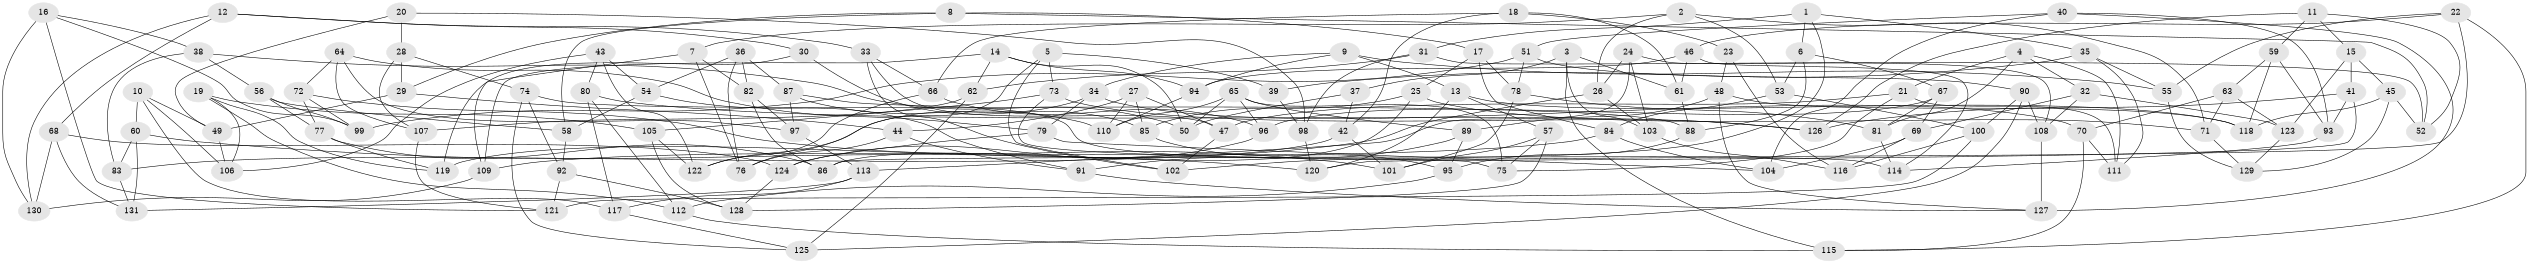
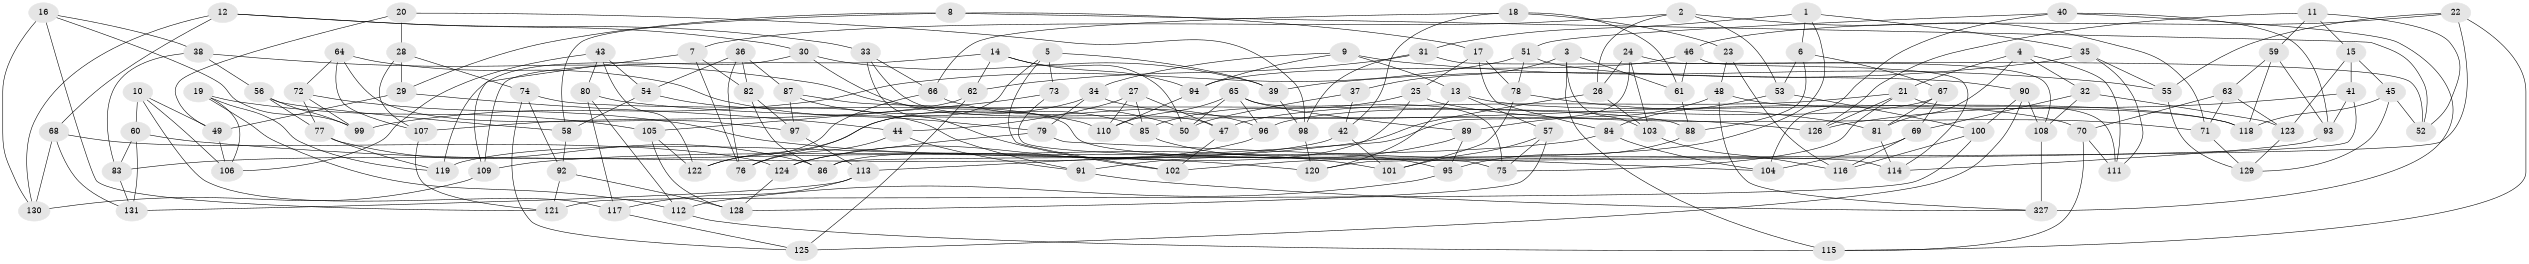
  graph {
    node [color=gray90 style=filled]
    1
    6
    31
    35
    102
    53
    67
    88
    52
    62
    98
    111
    39
    55
    2
    7
    26
    71
    76
    82
    109
    103
    83
    84
    100
    129
    3
    37
    61
    115
    50
    42
    116
    4
    21
    32
    81
    47
    75
    123
    108
    69
    114
    5
    73
    126
    105
    96
    95
    86
    97
    130
    8
    17
    29
    58
    25
    78
    49
    44
    92
    9
    13
    34
    94
    57
    118
    120
    70
    79
    122
    110
    10
    60
    106
    117
    131
    125
    11
    15
    59
    41
    45
    93
    63
    12
    30
    33
    68
    119
    85
    66
    124
    101
    128
    14
    107
    16
    38
    99
    121
    56
    104
    18
    23
    48
    19
    112
    20
    28
    74
    22
    46
-   127
+   127 [label=327]
    89
    24
    113
    27
    91
    36
    54
    87
    77
    40
    51
    90
    43
    80
    64
    72
    65
    1 -- 6
    1 -- 31
    1 -- 35
    1 -- 102
    6 -- 53
    6 -- 67
    6 -- 88
    31 -- 52
    31 -- 62
    31 -- 98
    35 -- 111
    35 -- 39
    35 -- 55
    53 -- 84
    53 -- 100
    67 -- 81
    67 -- 69
    67 -- 96
    88 -- 95
    62 -- 125
    62 -- 107
    98 -- 120
    39 -- 98
    55 -- 129
    2 -- 53
    2 -- 7
    2 -- 26
    2 -- 71
    7 -- 76
    7 -- 82
    7 -- 109
    26 -- 103
    26 -- 83
    71 -- 129
    82 -- 86
    82 -- 97
    109 -- 130
    103 -- 116
    83 -- 131
    84 -- 109
    84 -- 104
    100 -- 116
    100 -- 121
    3 -- 103
    3 -- 37
    3 -- 61
    3 -- 115
    37 -- 50
    37 -- 42
    61 -- 88
    42 -- 119
    42 -- 101
    4 -- 111
    4 -- 21
    4 -- 32
    4 -- 81
    21 -- 111
    21 -- 47
    21 -- 75
    32 -- 123
    32 -- 108
    32 -- 69
    81 -- 114
    47 -- 102
    123 -- 129
    108 -- 127
    69 -- 116
    69 -- 104
    5 -- 102
    5 -- 39
    5 -- 76
    5 -- 73
    73 -- 75
-   73 -- 126
+   21 -- 126
    73 -- 105
    105 -- 122
    105 -- 128
    96 -- 124
    95 -- 112
    97 -- 113
    8 -- 52
    8 -- 17
    8 -- 29
    8 -- 58
    17 -- 84
    17 -- 25
    17 -- 78
    29 -- 49
    29 -- 44
    58 -- 92
    25 -- 71
    25 -- 86
    25 -- 85
    78 -- 81
    78 -- 101
    49 -- 106
    44 -- 76
    44 -- 91
    92 -- 128
    92 -- 121
    9 -- 55
    9 -- 13
    9 -- 34
    9 -- 94
    13 -- 57
    13 -- 118
    13 -- 120
    34 -- 70
    34 -- 79
    34 -- 122
    94 -- 110
    57 -- 75
    57 -- 101
    57 -- 128
    70 -- 111
    70 -- 115
    79 -- 124
    79 -- 104
    10 -- 49
    10 -- 60
    10 -- 106
    10 -- 117
    60 -- 83
    60 -- 120
    60 -- 131
    117 -- 125
    11 -- 52
    11 -- 126
    11 -- 15
    11 -- 59
    15 -- 123
    15 -- 41
    15 -- 45
    59 -- 118
    59 -- 93
    59 -- 63
    41 -- 126
    41 -- 120
    41 -- 93
    45 -- 52
    45 -- 129
    45 -- 118
    93 -- 114
    63 -- 71
    63 -- 123
    63 -- 70
    12 -- 130
    12 -- 30
    12 -- 33
    12 -- 68
+   30 -- 39
    30 -- 119
    30 -- 85
    33 -- 102
    33 -- 47
    33 -- 66
    68 -- 130
    68 -- 131
    68 -- 124
    85 -- 95
    66 -- 96
    66 -- 122
    124 -- 128
    14 -- 62
    14 -- 109
    14 -- 50
    14 -- 94
    107 -- 121
    16 -- 130
    16 -- 38
    16 -- 99
    16 -- 121
    38 -- 83
    38 -- 50
    38 -- 56
    56 -- 58
    56 -- 99
    56 -- 77
    18 -- 61
    18 -- 42
    18 -- 66
    18 -- 23
    23 -- 116
    23 -- 48
    48 -- 118
    48 -- 127
    48 -- 89
    19 -- 105
    19 -- 106
    19 -- 119
    19 -- 112
    112 -- 115
    20 -- 98
    20 -- 49
    20 -- 28
    28 -- 29
    28 -- 107
    28 -- 74
    74 -- 88
    74 -- 92
    74 -- 125
    22 -- 55
    22 -- 115
    22 -- 86
    22 -- 46
    46 -- 61
    46 -- 114
    46 -- 94
    89 -- 95
    89 -- 91
    24 -- 26
    24 -- 103
    24 -- 108
    24 -- 113
    113 -- 117
    113 -- 131
    27 -- 47
    27 -- 44
    27 -- 110
    27 -- 85
    91 -- 127
    36 -- 76
    36 -- 82
    36 -- 54
    36 -- 87
    54 -- 58
    54 -- 91
    87 -- 114
    87 -- 97
    87 -- 110
    77 -- 86
    77 -- 119
    40 -- 93
    40 -- 104
    40 -- 127
    40 -- 51
    51 -- 78
    51 -- 99
    51 -- 90
    90 -- 100
    90 -- 108
    90 -- 125
    43 -- 122
    43 -- 106
    43 -- 54
    43 -- 80
    80 -- 126
    80 -- 117
    80 -- 112
    64 -- 97
    64 -- 79
    64 -- 107
    64 -- 72
    72 -- 101
    72 -- 99
    72 -- 77
    65 -- 50
    65 -- 75
    65 -- 96
    65 -- 110
    65 -- 89
  }
